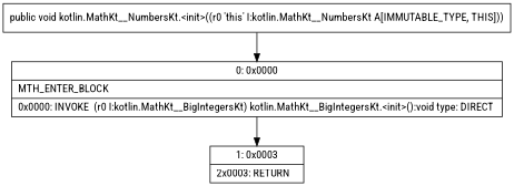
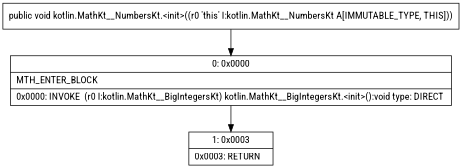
  digraph {
    fontname="Roboto Condensed"
    node [shape=record fontname="Roboto Condensed"]
    edge [fontname="Roboto Condensed"]
    n1 [label="{0\:\ 0x0000|MTH_ENTER_BLOCK\l|0x0000: INVOKE  (r0 I:kotlin.MathKt__BigIntegersKt) kotlin.MathKt__BigIntegersKt.\<init\>():void type: DIRECT \l}"]
-   n2 [label="{1\:\ 0x0003|2x0003: RETURN   \l}"]
+   n2 [label="{1\:\ 0x0003|0x0003: RETURN   \l}"]
    n3 [label="{public void kotlin.MathKt__NumbersKt.\<init\>((r0 'this' I:kotlin.MathKt__NumbersKt A[IMMUTABLE_TYPE, THIS])) }"]
    n1 -> n2
    n3 -> n1
  }
